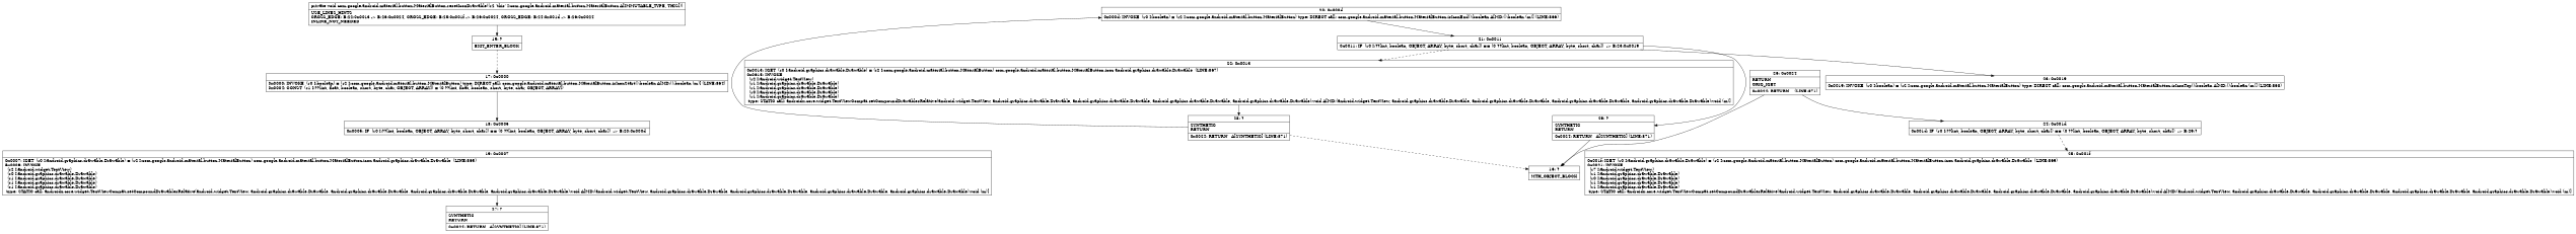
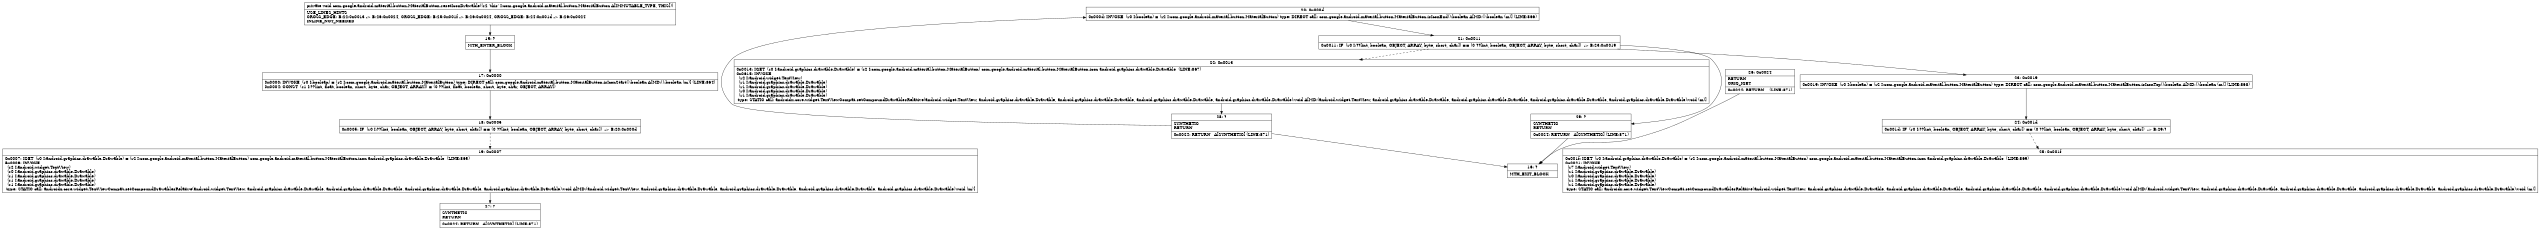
  digraph {
    node [shape=record]
-   n1 [label="{15\:\ ?|EXIT_ENTER_BLOCK\l}"]
+   n1 [label="{15\:\ ?|MTH_ENTER_BLOCK\l}"]
    n2 [label="{17\:\ 0x0000|0x0000: INVOKE  (r0 I:boolean) = (r2 I:com.google.android.material.button.MaterialButton) type: DIRECT call: com.google.android.material.button.MaterialButton.isIconStart():boolean A[MD:():boolean (m)] (LINE:864)\l0x0004: CONST  (r1 I:??[int, float, boolean, short, byte, char, OBJECT, ARRAY]) = (0 ??[int, float, boolean, short, byte, char, OBJECT, ARRAY]) \l}"]
    n3 [label="{18\:\ 0x0005|0x0005: IF  (r0 I:??[int, boolean, OBJECT, ARRAY, byte, short, char]) == (0 ??[int, boolean, OBJECT, ARRAY, byte, short, char])  \-\> B:20:0x000d \l}"]
    n4 [label="{19\:\ 0x0007|0x0007: IGET  (r0 I:android.graphics.drawable.Drawable) = (r2 I:com.google.android.material.button.MaterialButton) com.google.android.material.button.MaterialButton.icon android.graphics.drawable.Drawable  (LINE:865)\l5x0009: INVOKE  \l  (r2 I:android.widget.TextView)\l  (r0 I:android.graphics.drawable.Drawable)\l  (r1 I:android.graphics.drawable.Drawable)\l  (r1 I:android.graphics.drawable.Drawable)\l  (r1 I:android.graphics.drawable.Drawable)\l type: STATIC call: androidx.core.widget.TextViewCompat.setCompoundDrawablesRelative(android.widget.TextView, android.graphics.drawable.Drawable, android.graphics.drawable.Drawable, android.graphics.drawable.Drawable, android.graphics.drawable.Drawable):void A[MD:(android.widget.TextView, android.graphics.drawable.Drawable, android.graphics.drawable.Drawable, android.graphics.drawable.Drawable, android.graphics.drawable.Drawable):void (m)]\l}"]
    n5 [label="{27\:\ ?|SYNTHETIC\lRETURN\l|0x0024: RETURN   A[SYNTHETIC] (LINE:871)\l}"]
    n6 [label="{20\:\ 0x000d|0x000d: INVOKE  (r0 I:boolean) = (r2 I:com.google.android.material.button.MaterialButton) type: DIRECT call: com.google.android.material.button.MaterialButton.isIconEnd():boolean A[MD:():boolean (m)] (LINE:866)\l}"]
    n7 [label="{21\:\ 0x0011|0x0011: IF  (r0 I:??[int, boolean, OBJECT, ARRAY, byte, short, char]) == (0 ??[int, boolean, OBJECT, ARRAY, byte, short, char])  \-\> B:23:0x0019 \l}"]
-   n8 [label="{16\:\ ?|MTH_OBJECT_BLOCK\l}"]
+   n8 [label="{16\:\ ?|MTH_EXIT_BLOCK\l}"]
    n9 [label="{22\:\ 0x0013|0x0013: IGET  (r0 I:android.graphics.drawable.Drawable) = (r2 I:com.google.android.material.button.MaterialButton) com.google.android.material.button.MaterialButton.icon android.graphics.drawable.Drawable  (LINE:867)\l0x0615: INVOKE  \l  (r2 I:android.widget.TextView)\l  (r1 I:android.graphics.drawable.Drawable)\l  (r1 I:android.graphics.drawable.Drawable)\l  (r0 I:android.graphics.drawable.Drawable)\l  (r1 I:android.graphics.drawable.Drawable)\l type: STATIC call: androidx.core.widget.TextViewCompat.setCompoundDrawablesRelative(android.widget.TextView, android.graphics.drawable.Drawable, android.graphics.drawable.Drawable, android.graphics.drawable.Drawable, android.graphics.drawable.Drawable):void A[MD:(android.widget.TextView, android.graphics.drawable.Drawable, android.graphics.drawable.Drawable, android.graphics.drawable.Drawable, android.graphics.drawable.Drawable):void (m)]\l}"]
    n10 [label="{23\:\ 0x0019|0x0019: INVOKE  (r0 I:boolean) = (r2 I:com.google.android.material.button.MaterialButton) type: DIRECT call: com.google.android.material.button.MaterialButton.isIconTop():boolean A[MD:():boolean (m)] (LINE:868)\l}"]
    n11 [label="{29\:\ ?|SYNTHETIC\lRETURN\l|0x0024: RETURN   A[SYNTHETIC] (LINE:871)\l}"]
    n12 [label="{28\:\ ?|SYNTHETIC\lRETURN\l|0x0024: RETURN   A[SYNTHETIC] (LINE:871)\l}"]
    n13 [label="{24\:\ 0x001d|0x001d: IF  (r0 I:??[int, boolean, OBJECT, ARRAY, byte, short, char]) == (0 ??[int, boolean, OBJECT, ARRAY, byte, short, char])  \-\> B:29:? \l}"]
    n14 [label="{25\:\ 0x001f|0x001f: IGET  (r0 I:android.graphics.drawable.Drawable) = (r2 I:com.google.android.material.button.MaterialButton) com.google.android.material.button.MaterialButton.icon android.graphics.drawable.Drawable  (LINE:869)\l0x0021: INVOKE  \l  (r7 I:android.widget.TextView)\l  (r1 I:android.graphics.drawable.Drawable)\l  (r0 I:android.graphics.drawable.Drawable)\l  (r1 I:android.graphics.drawable.Drawable)\l  (r1 I:android.graphics.drawable.Drawable)\l type: STATIC call: androidx.core.widget.TextViewCompat.setCompoundDrawablesRelative(android.widget.TextView, android.graphics.drawable.Drawable, android.graphics.drawable.Drawable, android.graphics.drawable.Drawable, android.graphics.drawable.Drawable):void A[MD:(android.widget.TextView, android.graphics.drawable.Drawable, android.graphics.drawable.Drawable, android.graphics.drawable.Drawable, android.graphics.drawable.Drawable):void (m)]\l}"]
    n15 [label="{26\:\ 0x0024|RETURN\lORIG_IGET\l|0x0024: RETURN    (LINE:871)\l}"]
    n16 [label="{private void com.google.android.material.button.MaterialButton.resetIconDrawable((r2 'this' I:com.google.android.material.button.MaterialButton A[IMMUTABLE_TYPE, THIS]))  | USE_LINES_HINTS\lCROSS_EDGE: B:22:0x0013 \-\> B:26:0x0024, CROSS_EDGE: B:25:0x001f \-\> B:26:0x0024, CROSS_EDGE: B:24:0x001d \-\> B:26:0x0024\lINLINE_NOT_NEEDED\l}"]
-   n1 -> n2 [style=dashed]
+   n1 -> n2
    n2 -> n3
+   n3 -> n4 [style=dashed]
    n4 -> n5
    n6 -> n7
    n7 -> n9 [style=dashed]
    n7 -> n10
    n7 -> n11
    n9 -> n12
-   n15 -> n13
+   n10 -> n13
    n11 -> n8
    n12 -> n6
-   n12 -> n8 [style=dashed]
+   n12 -> n8
    n13 -> n14 [style=dashed]
    n15 -> n8
    n16 -> n1
  }
